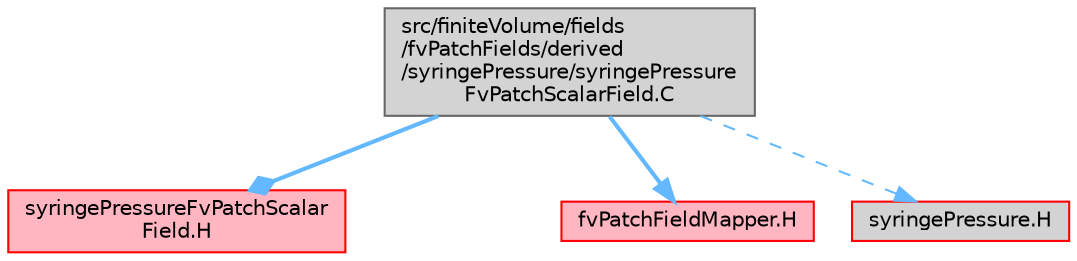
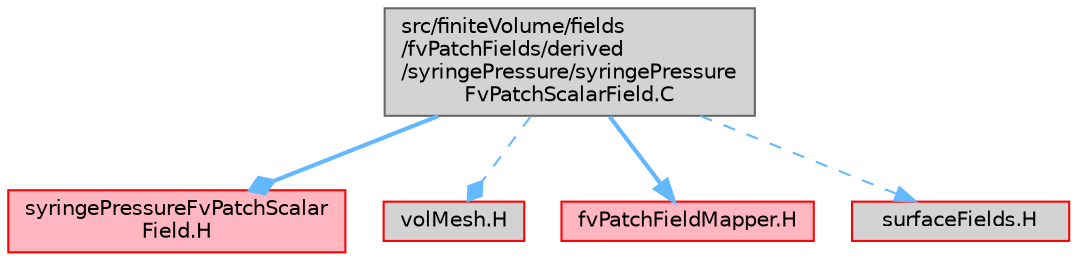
  digraph {
    node [color=red fillcolor=lightgrey fontname=Helvetica fontsize=10 shape=box style=filled]
    edge [arrowhead=diamond color=steelblue1 fontname=Helvetica fontsize=10 labelfontname=Helvetica labelfontsize=10 style=bold]
    n1 [color=gray40 fontcolor=black height=0.2 label="src/finiteVolume/fields\l/fvPatchFields/derived\l/syringePressure/syringePressure\lFvPatchScalarField.C" width=0.4]
    n2 [fillcolor=lightpink height=0.2 label="syringePressureFvPatchScalar\lField.H" width=0.4]
+   n3 [height=0.2 label="volMesh.H" width=0.4]
    n4 [fillcolor=lightpink height=0.2 label="fvPatchFieldMapper.H" width=0.4]
-   n5 [height=0.2 label="syringePressure.H" width=0.4]
+   n5 [height=0.2 label="surfaceFields.H" width=0.4]
    n1 -> n2
+   n1 -> n3 [style=dashed]
    n1 -> n4 [arrowhead=normal]
    n1 -> n5 [arrowhead=normal style=dashed]
  }
